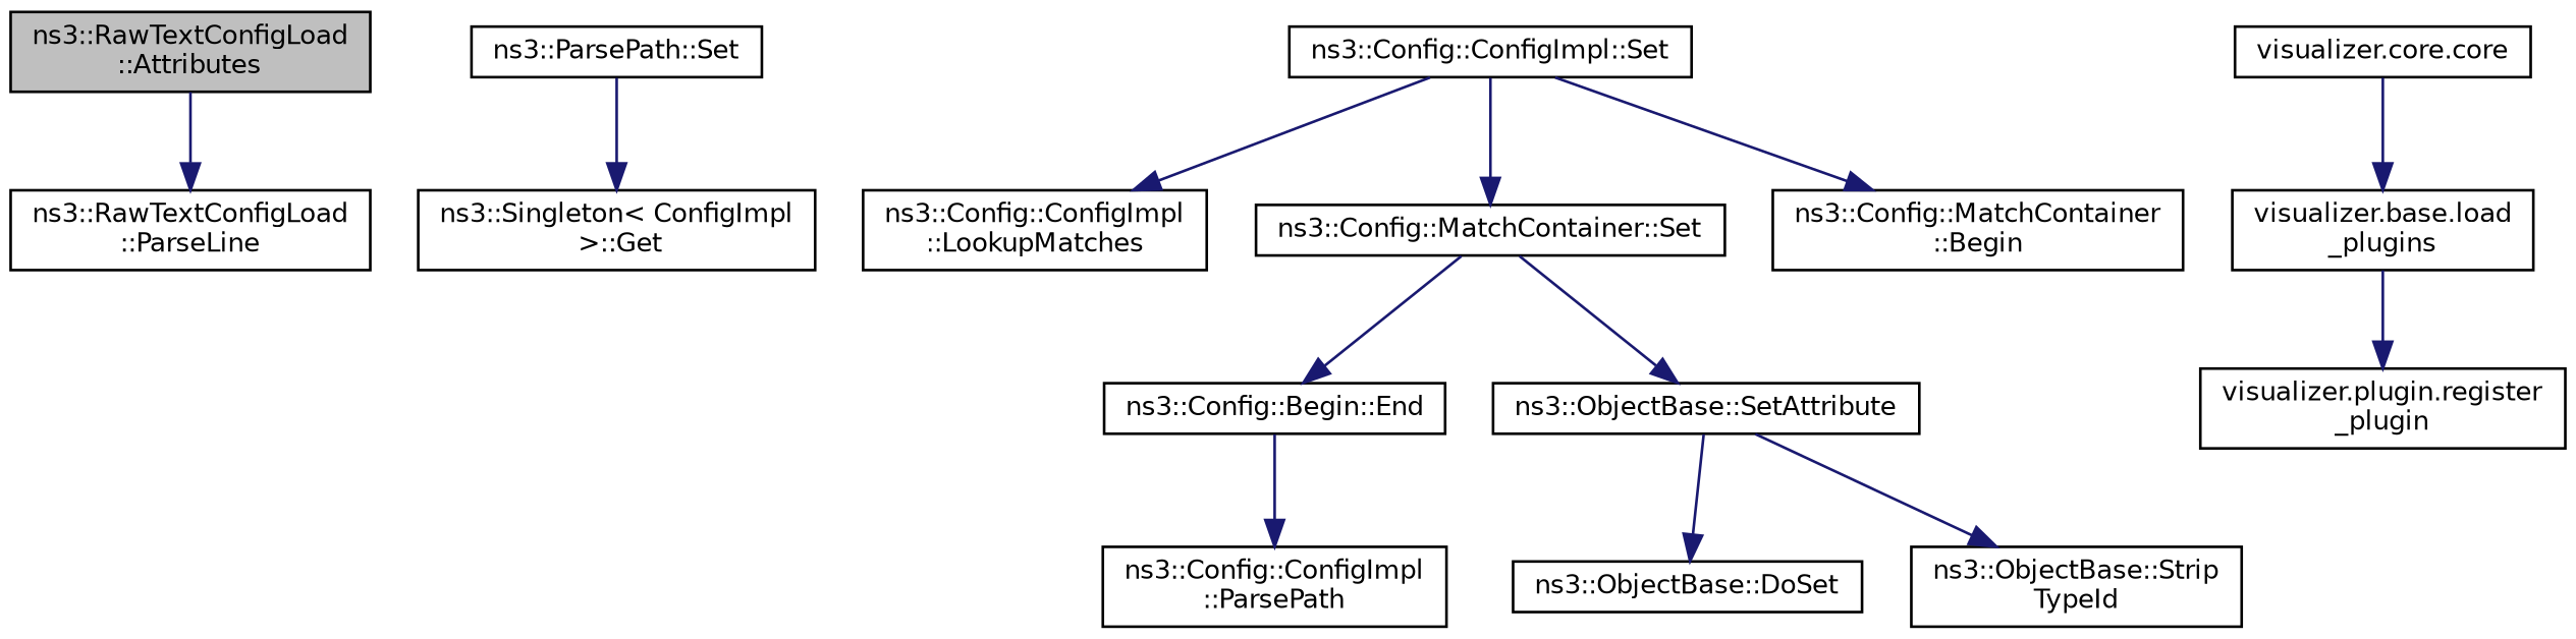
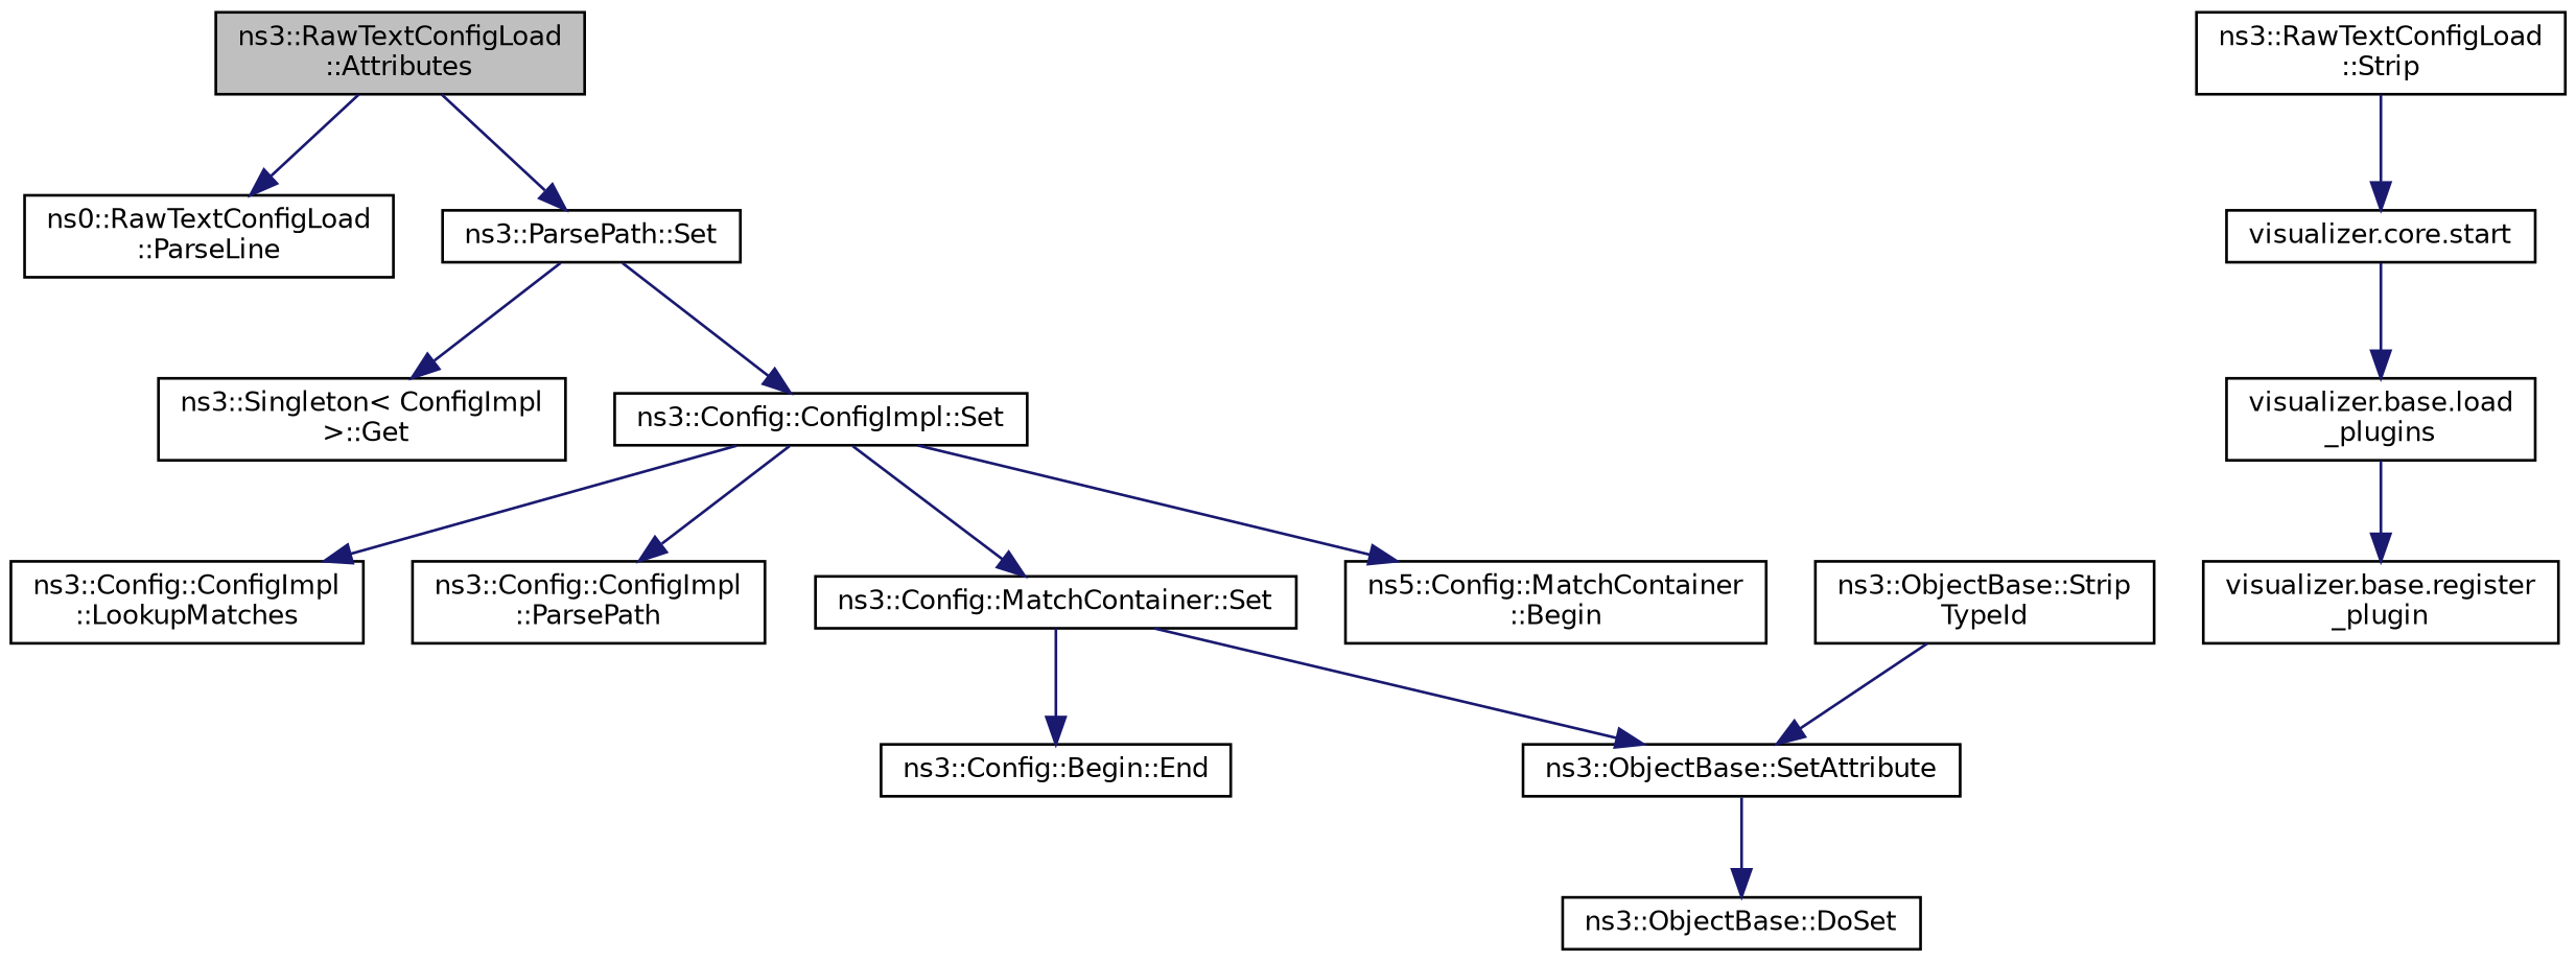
  digraph {
    rankdir=TB
    node [color=black fillcolor=white fontname=Helvetica fontsize=10 shape=record style=filled]
    edge [color=midnightblue fontname=Helvetica fontsize=10 labelfontname=Helvetica labelfontsize=10 style=solid]
    n1 [fillcolor=grey75 fontcolor=black height=0.2 label="ns3::RawTextConfigLoad\l::Attributes" width=0.4]
-   n2 [height=0.2 label="ns3::RawTextConfigLoad\l::ParseLine" width=0.4]
+   n2 [height=0.2 label="ns0::RawTextConfigLoad\l::ParseLine" width=0.4]
    n3 [height=0.2 label="ns3::ParsePath::Set" width=0.4]
    n4 [height=0.2 label="ns3::Singleton\< ConfigImpl\l \>::Get" width=0.4]
    n5 [height=0.2 label="ns3::Config::ConfigImpl::Set" width=0.4]
-   n7 [height=0.2 label="visualizer.core.core" width=0.4]
+   n6 [height=0.2 label="ns3::RawTextConfigLoad\l::Strip" width=0.4]
+   n7 [height=0.2 label="visualizer.core.start" width=0.4]
    n8 [height=0.2 label="ns3::Config::ConfigImpl\l::LookupMatches" width=0.4]
    n9 [height=0.2 label="ns3::Config::ConfigImpl\l::ParsePath" width=0.4]
    n10 [height=0.2 label="ns3::Config::MatchContainer::Set" width=0.4]
-   n11 [height=0.2 label="ns3::Config::MatchContainer\l::Begin" width=0.4]
+   n11 [height=0.2 label="ns5::Config::MatchContainer\l::Begin" width=0.4]
    n12 [height=0.2 label="ns3::Config::Begin::End" width=0.4]
    n13 [height=0.2 label="ns3::ObjectBase::SetAttribute" width=0.4]
    n14 [height=0.2 label="ns3::ObjectBase::DoSet" width=0.4]
    n15 [height=0.2 label="ns3::ObjectBase::Strip\lTypeId" width=0.4]
    n16 [height=0.2 label="visualizer.base.load\l_plugins" width=0.4]
-   n17 [height=0.2 label="visualizer.plugin.register\l_plugin" width=0.4]
+   n17 [height=0.2 label="visualizer.base.register\l_plugin" width=0.4]
    n1 -> n2
+   n1 -> n3
    n3 -> n4
+   n3 -> n5
    n5 -> n8
-   n12 -> n9
+   n5 -> n9
    n5 -> n10
    n5 -> n11
+   n6 -> n7
    n7 -> n16
    n10 -> n12
    n10 -> n13
    n13 -> n14
-   n13 -> n15
+   n15 -> n13
    n16 -> n17
  }
